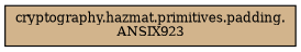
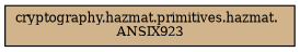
  digraph {
    rankdir=LR
    fontname="DejaVu Serif"
-   n1 [color=black fillcolor=tan fontname="DejaVu Serif" fontsize=10 height=0.2 label="cryptography.hazmat.primitives.padding.\lANSIX923" shape=record style=filled width=0.4]
+   n1 [color=black fillcolor=tan fontname="DejaVu Serif" fontsize=10 height=0.2 label="cryptography.hazmat.primitives.hazmat.\lANSIX923" shape=record style=filled width=0.4]
  }
